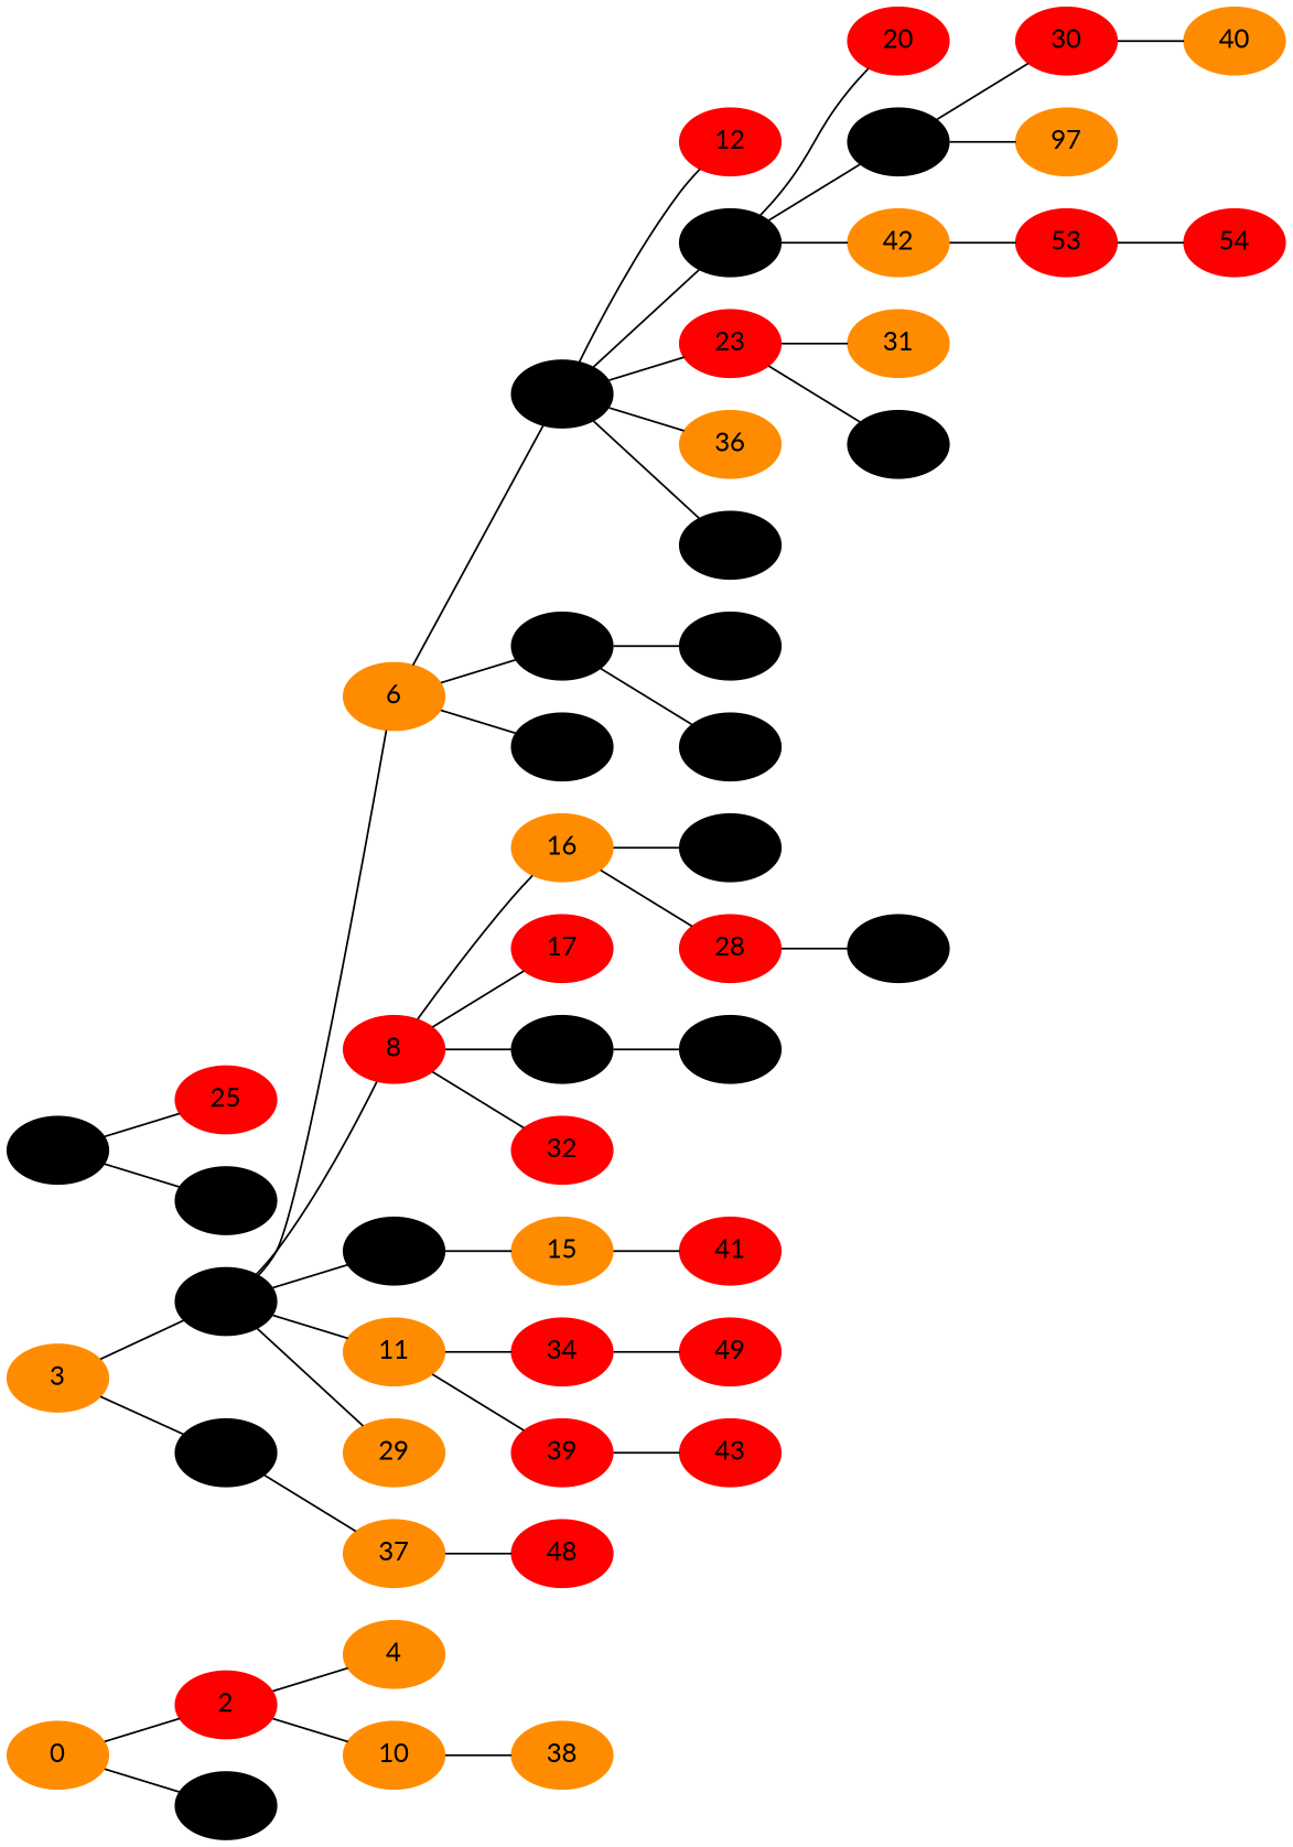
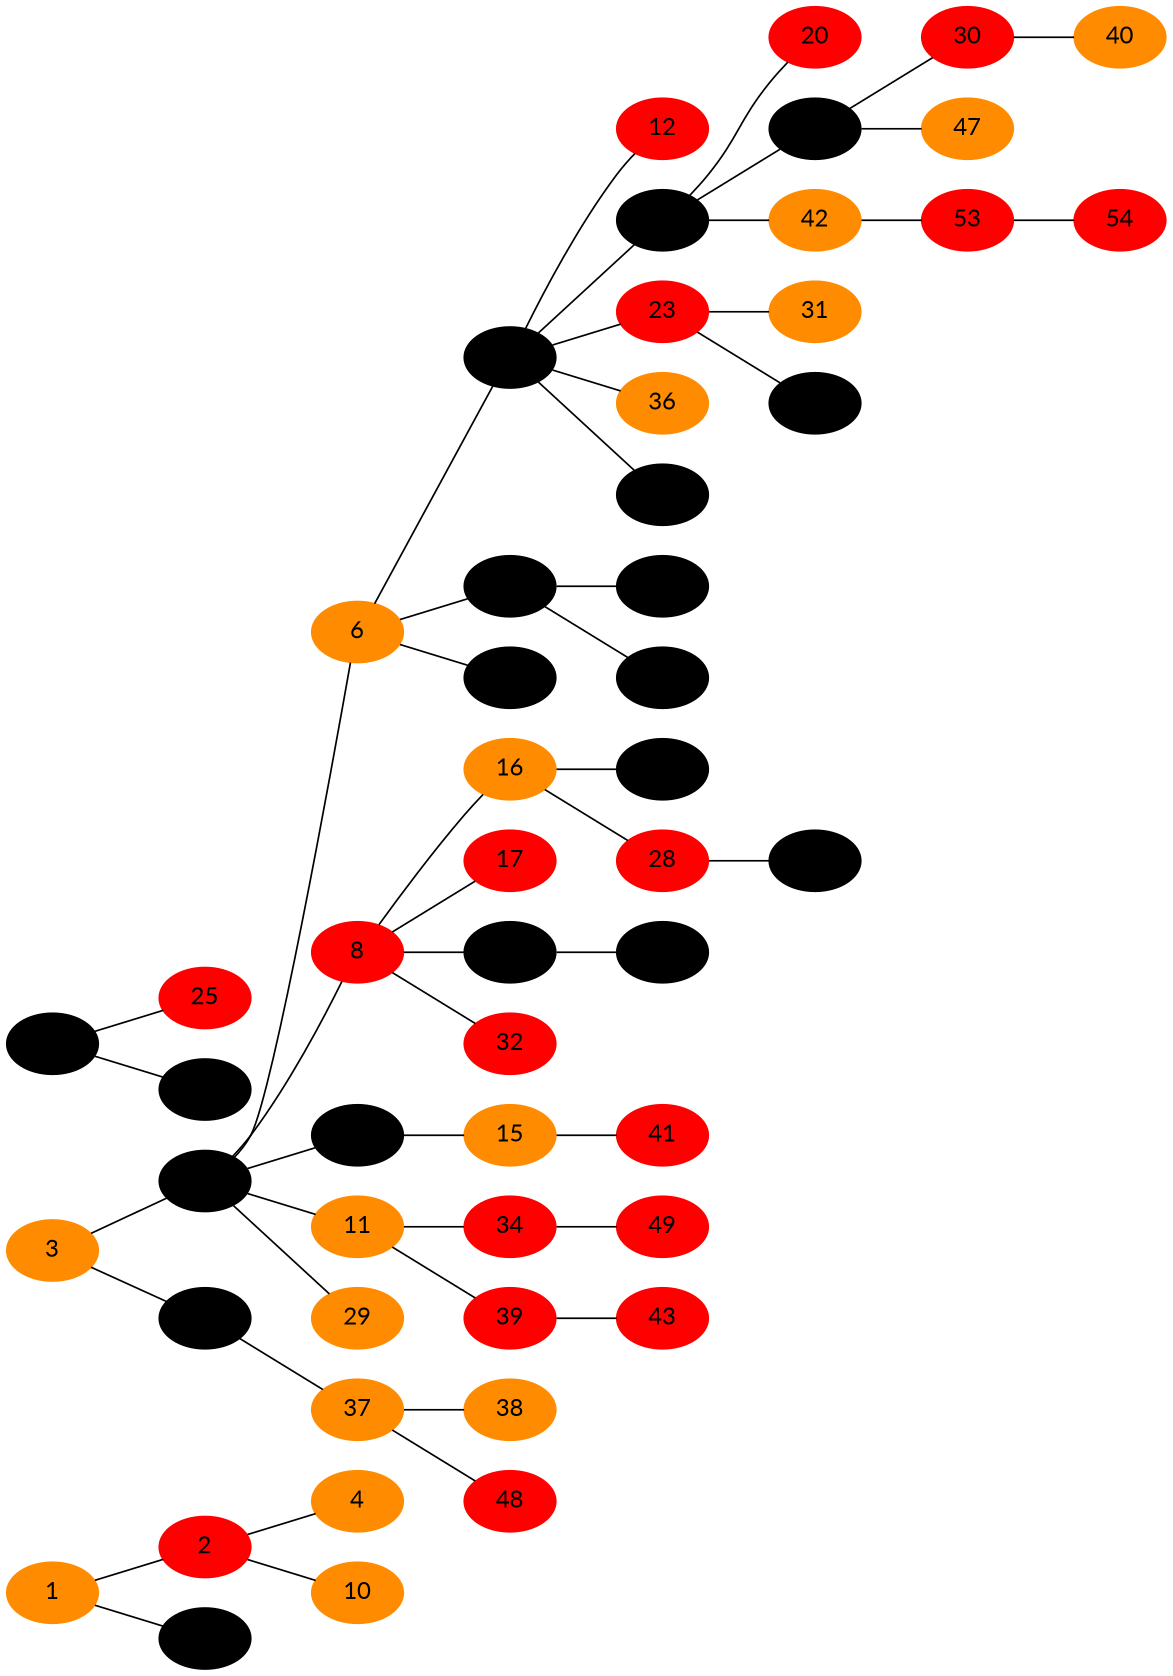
  graph {
    fontname=Lato
    rankdir=LR
    node [color=black fontname=Lato style=filled]
    edge [fontname=Lato]
-   1 [color=darkorange label=0]
+   1 [color=darkorange]
    2 [color=red]
    18
    4 [color=darkorange]
    10 [color=darkorange]
    3 [color=darkorange]
    5
    24
    38 [color=darkorange]
    6 [color=darkorange]
    8 [color=red]
    9
    11 [color=darkorange]
    29 [color=darkorange]
    37 [color=darkorange]
    7
    35
    45
    16 [color=darkorange]
    17 [color=red]
    26
    32 [color=red]
    15 [color=darkorange]
    34 [color=red]
    39 [color=red]
    12 [color=red]
    14
    23 [color=red]
    36 [color=darkorange]
    51
    50
    52
    20 [color=red]
    21
    42 [color=darkorange]
    31 [color=darkorange]
    44
    19
    28 [color=red]
    27
    41 [color=red]
    49 [color=red]
    43 [color=red]
    25 [color=red]
    22
    33
    30 [color=red]
-   47 [color=darkorange label=97]
+   47 [color=darkorange]
    53 [color=red]
    46
    40 [color=darkorange]
    48 [color=red]
    54 [color=red]
    1 -- 2
    1 -- 18
    2 -- 4
    2 -- 10
-   10 -- 38
+   37 -- 38
    3 -- 5
    3 -- 24
    5 -- 6
    5 -- 8
    5 -- 9
    5 -- 11
    5 -- 29
    24 -- 37
    6 -- 7
    6 -- 35
    6 -- 45
    8 -- 16
    8 -- 17
    8 -- 26
    8 -- 32
    9 -- 15
    11 -- 34
    11 -- 39
    37 -- 48
    7 -- 12
    7 -- 14
    7 -- 23
    7 -- 36
    7 -- 51
    35 -- 50
    35 -- 52
    16 -- 19
    16 -- 28
    26 -- 27
    15 -- 41
    34 -- 49
    39 -- 43
    14 -- 20
    14 -- 21
    14 -- 42
    23 -- 31
    23 -- 44
    21 -- 30
    21 -- 47
    42 -- 53
    28 -- 46
    22 -- 25
    22 -- 33
    30 -- 40
    53 -- 54
  }
